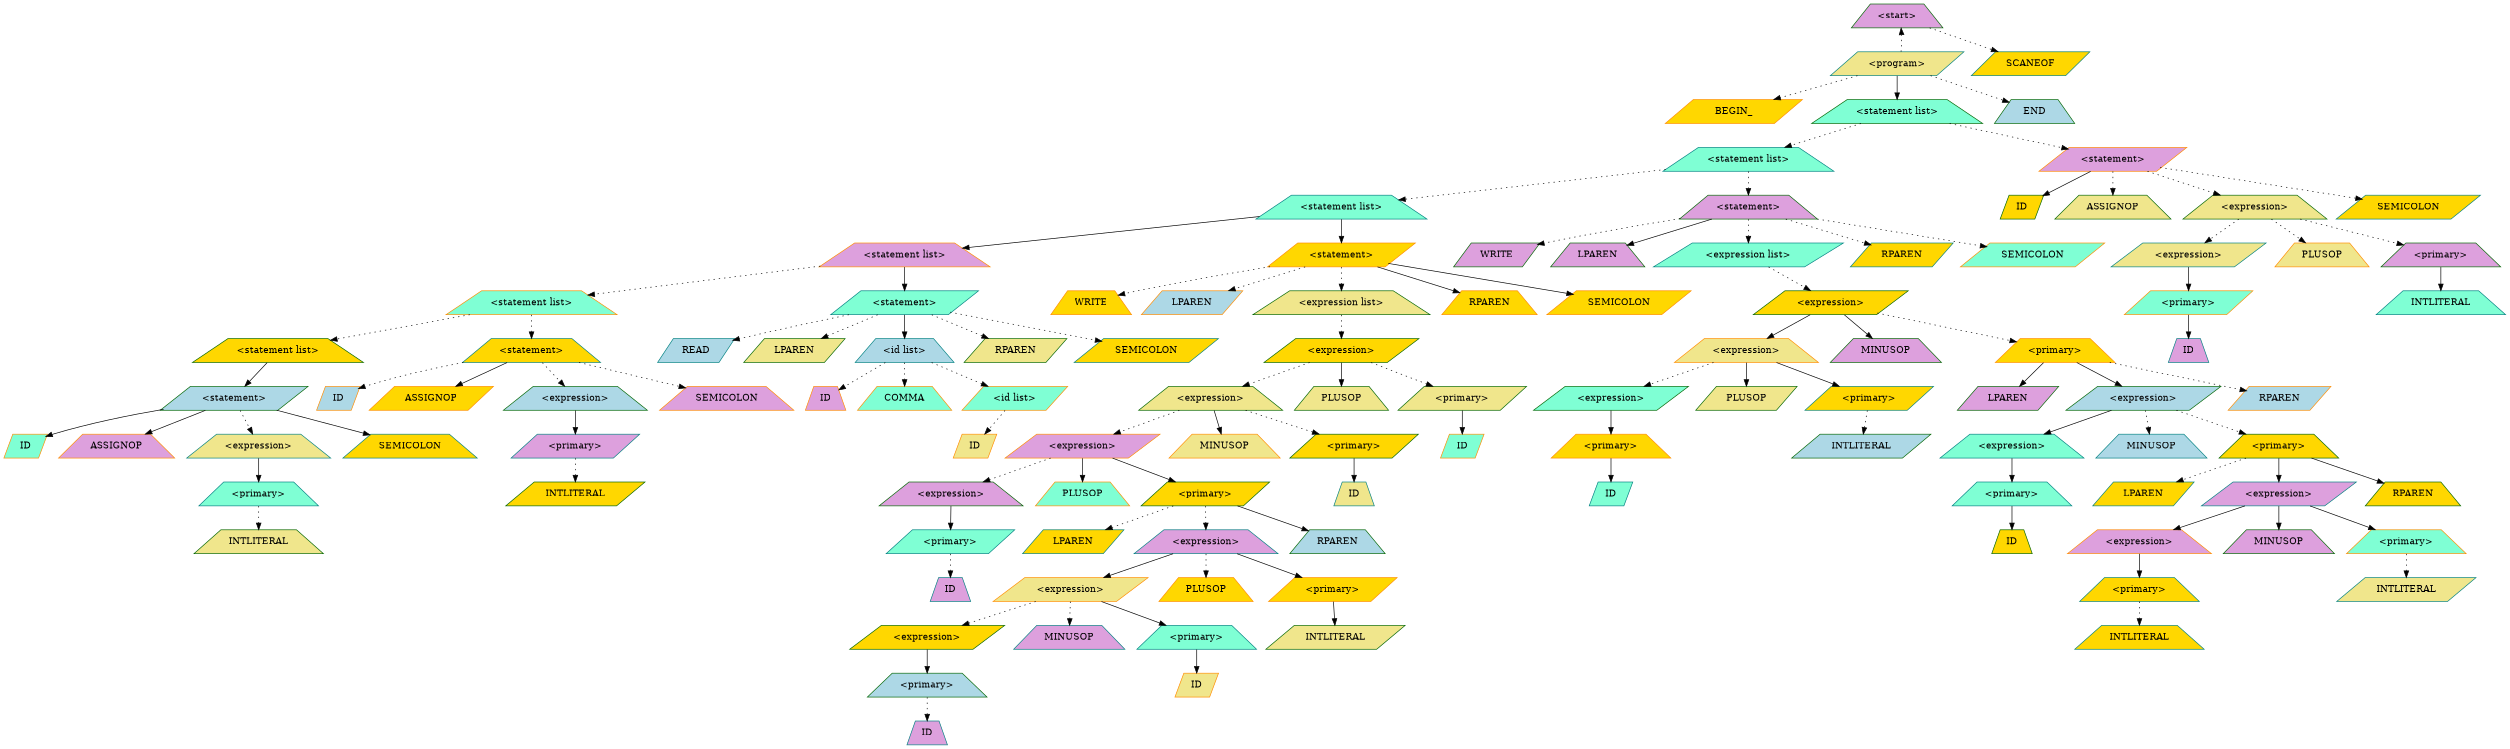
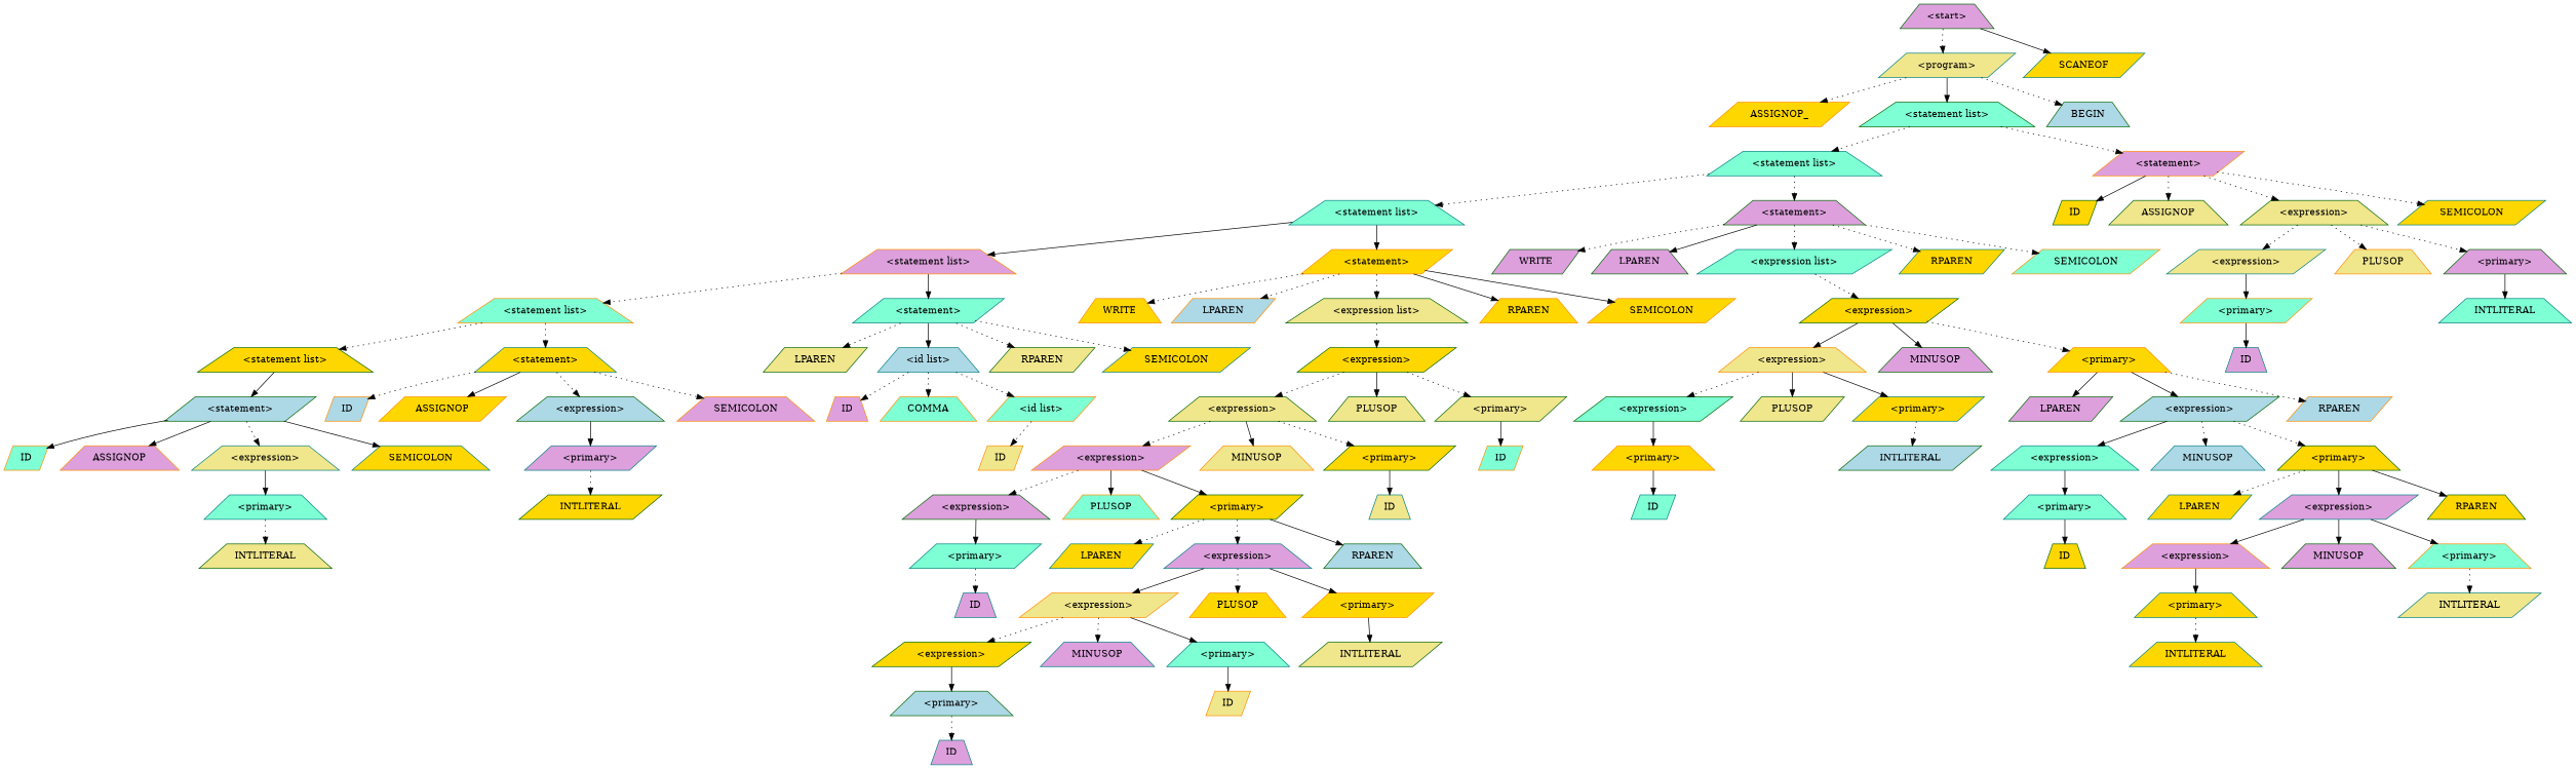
  digraph {
    node [color=darkgreen fillcolor=gold shape=trapezium style=filled]
    edge [style=dotted]
    n1 [fillcolor=plum label="<start>"]
    n2 [color=teal fillcolor=khaki label="<program>" shape=parallelogram]
    n3 [color=teal label=SCANEOF shape=parallelogram]
-   n4 [color=darkorange label=BEGIN_ shape=parallelogram]
+   n4 [color=darkorange label=ASSIGNOP_ shape=parallelogram]
    n5 [fillcolor=aquamarine label="<statement list>"]
-   n6 [fillcolor=lightblue label=END]
+   n6 [fillcolor=lightblue label=BEGIN]
    n7 [color=teal fillcolor=aquamarine label="<statement list>"]
    n8 [color=darkorange fillcolor=plum label="<statement>" shape=parallelogram]
    n9 [color=teal fillcolor=aquamarine label="<statement list>"]
    n10 [fillcolor=plum label="<statement>"]
    n11 [label=ID shape=parallelogram]
    n12 [fillcolor=khaki label=ASSIGNOP]
    n13 [fillcolor=khaki label="<expression>"]
    n14 [color=teal label=SEMICOLON shape=parallelogram]
    n15 [color=darkorange fillcolor=plum label="<statement list>"]
    n16 [color=darkorange label="<statement>" shape=parallelogram]
    n17 [fillcolor=plum label=WRITE shape=parallelogram]
    n18 [fillcolor=plum label=LPAREN]
    n19 [color=teal fillcolor=aquamarine label="<expression list>" shape=parallelogram]
    n20 [color=teal label=RPAREN shape=parallelogram]
    n21 [color=darkorange fillcolor=aquamarine label=SEMICOLON shape=parallelogram]
    n22 [color=darkorange fillcolor=aquamarine label="<statement list>"]
    n23 [color=teal fillcolor=aquamarine label="<statement>" shape=parallelogram]
    n24 [color=darkorange label=WRITE]
    n25 [color=darkorange fillcolor=lightblue label=LPAREN shape=parallelogram]
    n26 [fillcolor=khaki label="<expression list>"]
    n27 [color=darkorange label=RPAREN]
    n28 [color=darkorange label=SEMICOLON shape=parallelogram]
    n29 [label="<statement list>"]
    n30 [color=teal label="<statement>"]
-   n31 [color=teal fillcolor=lightblue label=READ shape=parallelogram]
    n32 [fillcolor=khaki label=LPAREN shape=parallelogram]
    n33 [color=teal fillcolor=lightblue label="<id list>"]
    n34 [fillcolor=khaki label=RPAREN shape=parallelogram]
    n35 [color=teal label=SEMICOLON shape=parallelogram]
    n36 [fillcolor=lightblue label="<statement>" shape=parallelogram]
    n37 [color=darkorange fillcolor=lightblue label=ID shape=parallelogram]
    n38 [color=darkorange label=ASSIGNOP shape=parallelogram]
    n39 [fillcolor=lightblue label="<expression>"]
    n40 [color=darkorange fillcolor=plum label=SEMICOLON]
    n41 [color=darkorange fillcolor=aquamarine label=ID shape=parallelogram]
    n42 [color=darkorange fillcolor=plum label=ASSIGNOP]
    n43 [color=teal fillcolor=khaki label="<expression>"]
    n44 [color=teal label=SEMICOLON]
    n45 [color=teal fillcolor=aquamarine label="<primary>"]
    n46 [fillcolor=khaki label=INTLITERAL]
    n47 [color=teal fillcolor=plum label="<primary>" shape=parallelogram]
    n48 [label=INTLITERAL shape=parallelogram]
    n49 [color=darkorange fillcolor=plum label=ID]
    n50 [color=darkorange fillcolor=aquamarine label=COMMA]
    n51 [color=darkorange fillcolor=aquamarine label="<id list>" shape=parallelogram]
    n52 [color=darkorange fillcolor=khaki label=ID shape=parallelogram]
    n53 [label="<expression>" shape=parallelogram]
    n54 [fillcolor=khaki label="<expression>"]
    n55 [fillcolor=khaki label=PLUSOP]
    n56 [fillcolor=khaki label="<primary>" shape=parallelogram]
    n57 [color=darkorange fillcolor=plum label="<expression>" shape=parallelogram]
    n58 [color=darkorange fillcolor=khaki label=MINUSOP]
    n59 [label="<primary>" shape=parallelogram]
    n60 [color=darkorange fillcolor=aquamarine label=ID shape=parallelogram]
    n61 [fillcolor=plum label="<expression>"]
    n62 [color=darkorange fillcolor=aquamarine label=PLUSOP]
    n63 [label="<primary>" shape=parallelogram]
    n64 [color=teal fillcolor=khaki label=ID]
    n65 [color=teal fillcolor=aquamarine label="<primary>" shape=parallelogram]
    n66 [color=teal label=LPAREN shape=parallelogram]
    n67 [color=teal fillcolor=plum label="<expression>"]
    n68 [fillcolor=lightblue label=RPAREN]
    n69 [color=teal fillcolor=plum label=ID]
    n70 [color=darkorange fillcolor=khaki label="<expression>" shape=parallelogram]
    n71 [color=darkorange label=PLUSOP]
    n72 [color=darkorange label="<primary>" shape=parallelogram]
    n73 [label="<expression>" shape=parallelogram]
    n74 [color=teal fillcolor=plum label=MINUSOP]
    n75 [color=teal fillcolor=aquamarine label="<primary>"]
    n76 [fillcolor=khaki label=INTLITERAL shape=parallelogram]
    n77 [fillcolor=lightblue label="<primary>"]
    n78 [color=darkorange fillcolor=khaki label=ID shape=parallelogram]
    n79 [color=teal fillcolor=plum label=ID]
    n80 [label="<expression>" shape=parallelogram]
    n81 [color=darkorange fillcolor=khaki label="<expression>"]
    n82 [fillcolor=plum label=MINUSOP]
    n83 [color=darkorange label="<primary>"]
    n84 [fillcolor=aquamarine label="<expression>" shape=parallelogram]
    n85 [fillcolor=khaki label=PLUSOP shape=parallelogram]
    n86 [color=teal label="<primary>" shape=parallelogram]
    n87 [fillcolor=plum label=LPAREN shape=parallelogram]
    n88 [fillcolor=lightblue label="<expression>" shape=parallelogram]
    n89 [color=darkorange fillcolor=lightblue label=RPAREN shape=parallelogram]
    n90 [color=darkorange label="<primary>"]
    n91 [fillcolor=lightblue label=INTLITERAL shape=parallelogram]
    n92 [color=teal fillcolor=aquamarine label=ID shape=parallelogram]
    n93 [color=teal fillcolor=aquamarine label="<expression>"]
    n94 [color=teal fillcolor=lightblue label=MINUSOP]
    n95 [label="<primary>"]
    n96 [color=teal fillcolor=aquamarine label="<primary>"]
    n97 [color=teal label=LPAREN shape=parallelogram]
    n98 [color=teal fillcolor=plum label="<expression>" shape=parallelogram]
    n99 [label=RPAREN]
    n100 [label=ID]
    n101 [color=darkorange fillcolor=plum label="<expression>"]
    n102 [fillcolor=plum label=MINUSOP]
    n103 [color=darkorange fillcolor=aquamarine label="<primary>"]
    n104 [color=teal label="<primary>"]
    n105 [color=teal fillcolor=khaki label=INTLITERAL shape=parallelogram]
    n106 [color=teal label=INTLITERAL]
    n107 [color=teal fillcolor=khaki label="<expression>" shape=parallelogram]
    n108 [color=darkorange fillcolor=khaki label=PLUSOP]
    n109 [fillcolor=plum label="<primary>"]
    n110 [color=darkorange fillcolor=aquamarine label="<primary>" shape=parallelogram]
    n111 [color=teal fillcolor=aquamarine label=INTLITERAL]
    n112 [color=teal fillcolor=plum label=ID]
-   n2 -> n1
-   n1 -> n3
+   n1 -> n2
+   n1 -> n3 [style=solid]
    n2 -> n4
    n2 -> n5 [style=solid]
    n2 -> n6
    n5 -> n7
    n5 -> n8
    n7 -> n9
    n7 -> n10
    n8 -> n11 [style=solid]
    n8 -> n12
    n8 -> n13
    n8 -> n14
    n9 -> n15 [style=solid]
    n9 -> n16 [style=solid]
    n10 -> n17
    n10 -> n18 [style=solid]
    n10 -> n19
    n10 -> n20
    n10 -> n21
    n13 -> n107
    n13 -> n108
    n13 -> n109
    n15 -> n22
    n15 -> n23 [style=solid]
    n16 -> n24
    n16 -> n25
    n16 -> n26
    n16 -> n27 [style=solid]
    n16 -> n28 [style=solid]
    n19 -> n80
    n22 -> n29
    n22 -> n30
-   n23 -> n31
    n23 -> n32
    n23 -> n33 [style=solid]
    n23 -> n34
    n23 -> n35
    n26 -> n53
    n29 -> n36 [style=solid]
    n30 -> n37
    n30 -> n38 [style=solid]
    n30 -> n39
    n30 -> n40
    n33 -> n49
    n33 -> n50
    n33 -> n51
    n36 -> n41 [style=solid]
    n36 -> n42 [style=solid]
    n36 -> n43
    n36 -> n44 [style=solid]
    n39 -> n47 [style=solid]
    n43 -> n45 [style=solid]
    n45 -> n46
    n47 -> n48
    n51 -> n52
    n53 -> n54
    n53 -> n55 [style=solid]
    n53 -> n56
    n54 -> n57
    n54 -> n58 [style=solid]
    n54 -> n59
    n56 -> n60 [style=solid]
    n57 -> n61
    n57 -> n62 [style=solid]
    n57 -> n63 [style=solid]
    n59 -> n64 [style=solid]
    n61 -> n65 [style=solid]
    n63 -> n66
    n63 -> n67
    n63 -> n68 [style=solid]
    n65 -> n69
    n67 -> n70 [style=solid]
    n67 -> n71
    n67 -> n72 [style=solid]
    n70 -> n73
    n70 -> n74
    n70 -> n75 [style=solid]
    n72 -> n76 [style=solid]
    n73 -> n77 [style=solid]
    n75 -> n78 [style=solid]
    n77 -> n79
    n80 -> n81 [style=solid]
    n80 -> n82 [style=solid]
    n80 -> n83
    n81 -> n84
    n81 -> n85 [style=solid]
    n81 -> n86 [style=solid]
    n83 -> n87 [style=solid]
    n83 -> n88 [style=solid]
    n83 -> n89
    n84 -> n90 [style=solid]
    n86 -> n91
    n88 -> n93 [style=solid]
    n88 -> n94
    n88 -> n95
    n90 -> n92 [style=solid]
    n93 -> n96 [style=solid]
    n95 -> n97
    n95 -> n98 [style=solid]
    n95 -> n99 [style=solid]
    n96 -> n100 [style=solid]
    n98 -> n101 [style=solid]
    n98 -> n102 [style=solid]
    n98 -> n103 [style=solid]
    n101 -> n104 [style=solid]
    n103 -> n105
    n104 -> n106
    n107 -> n110 [style=solid]
    n109 -> n111 [style=solid]
    n110 -> n112 [style=solid]
  }
